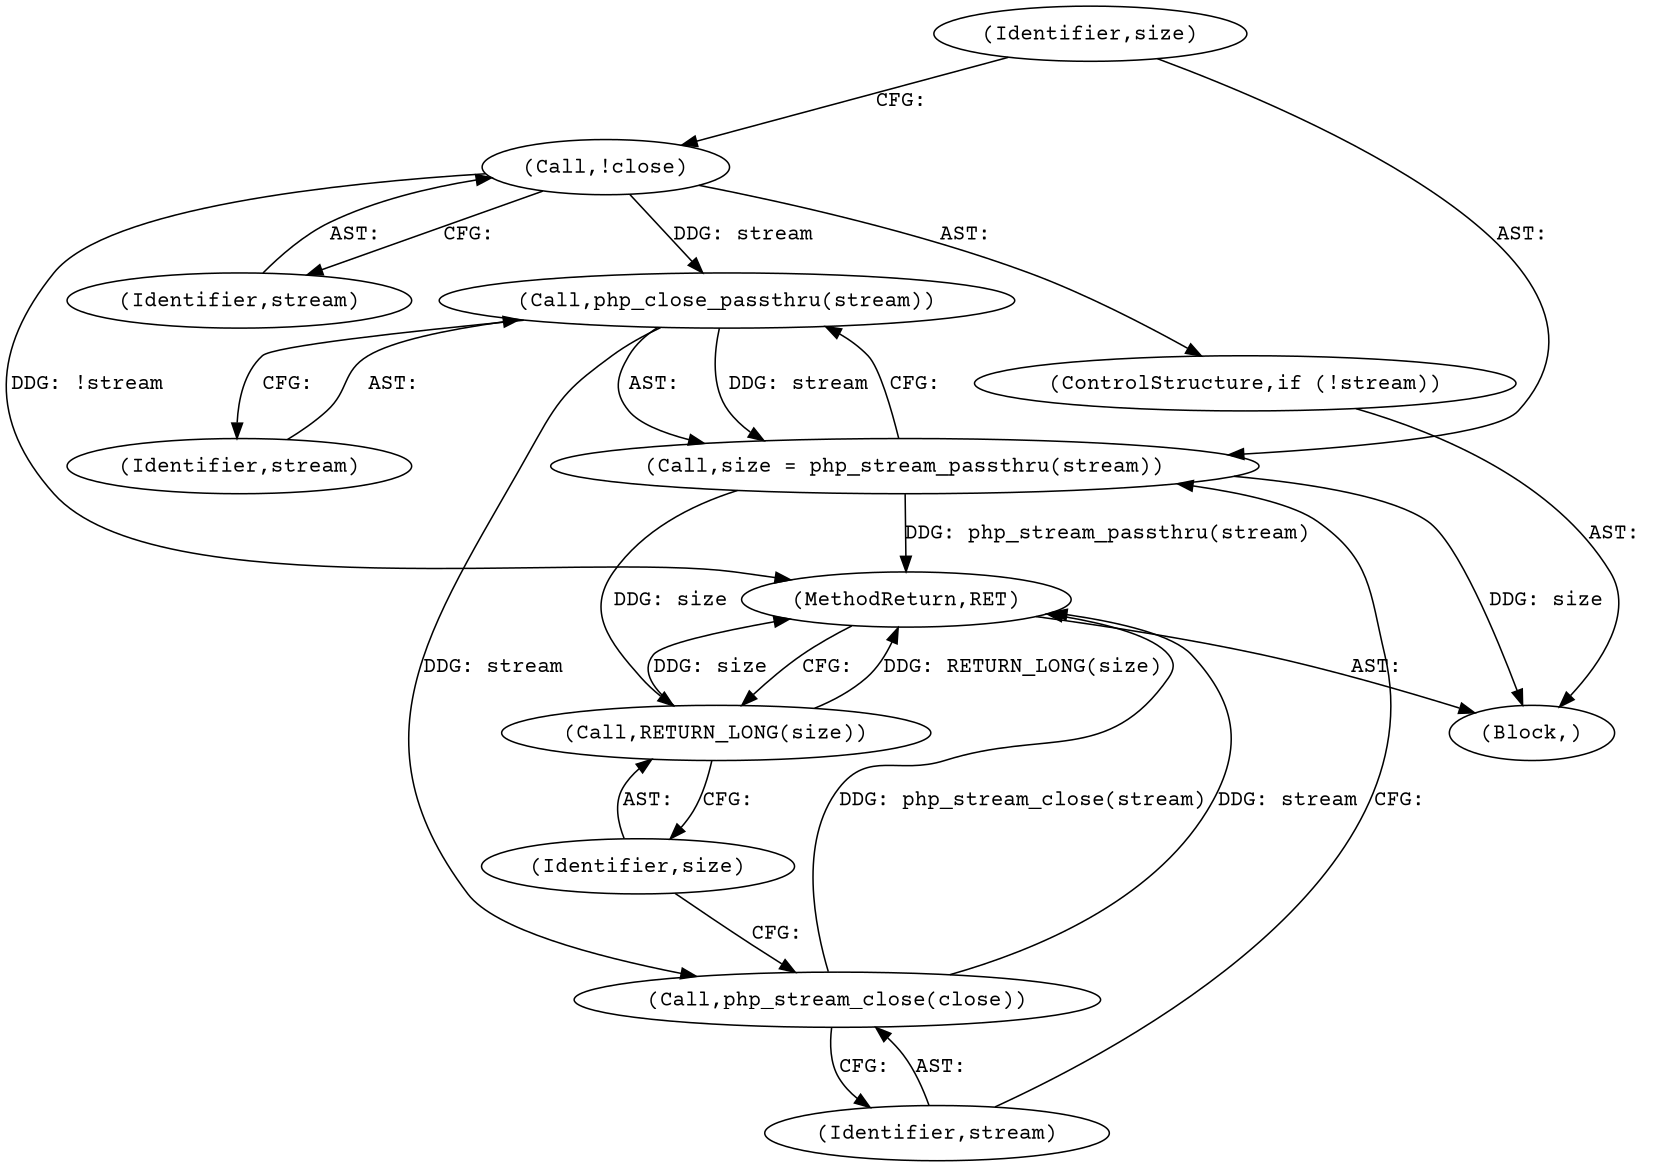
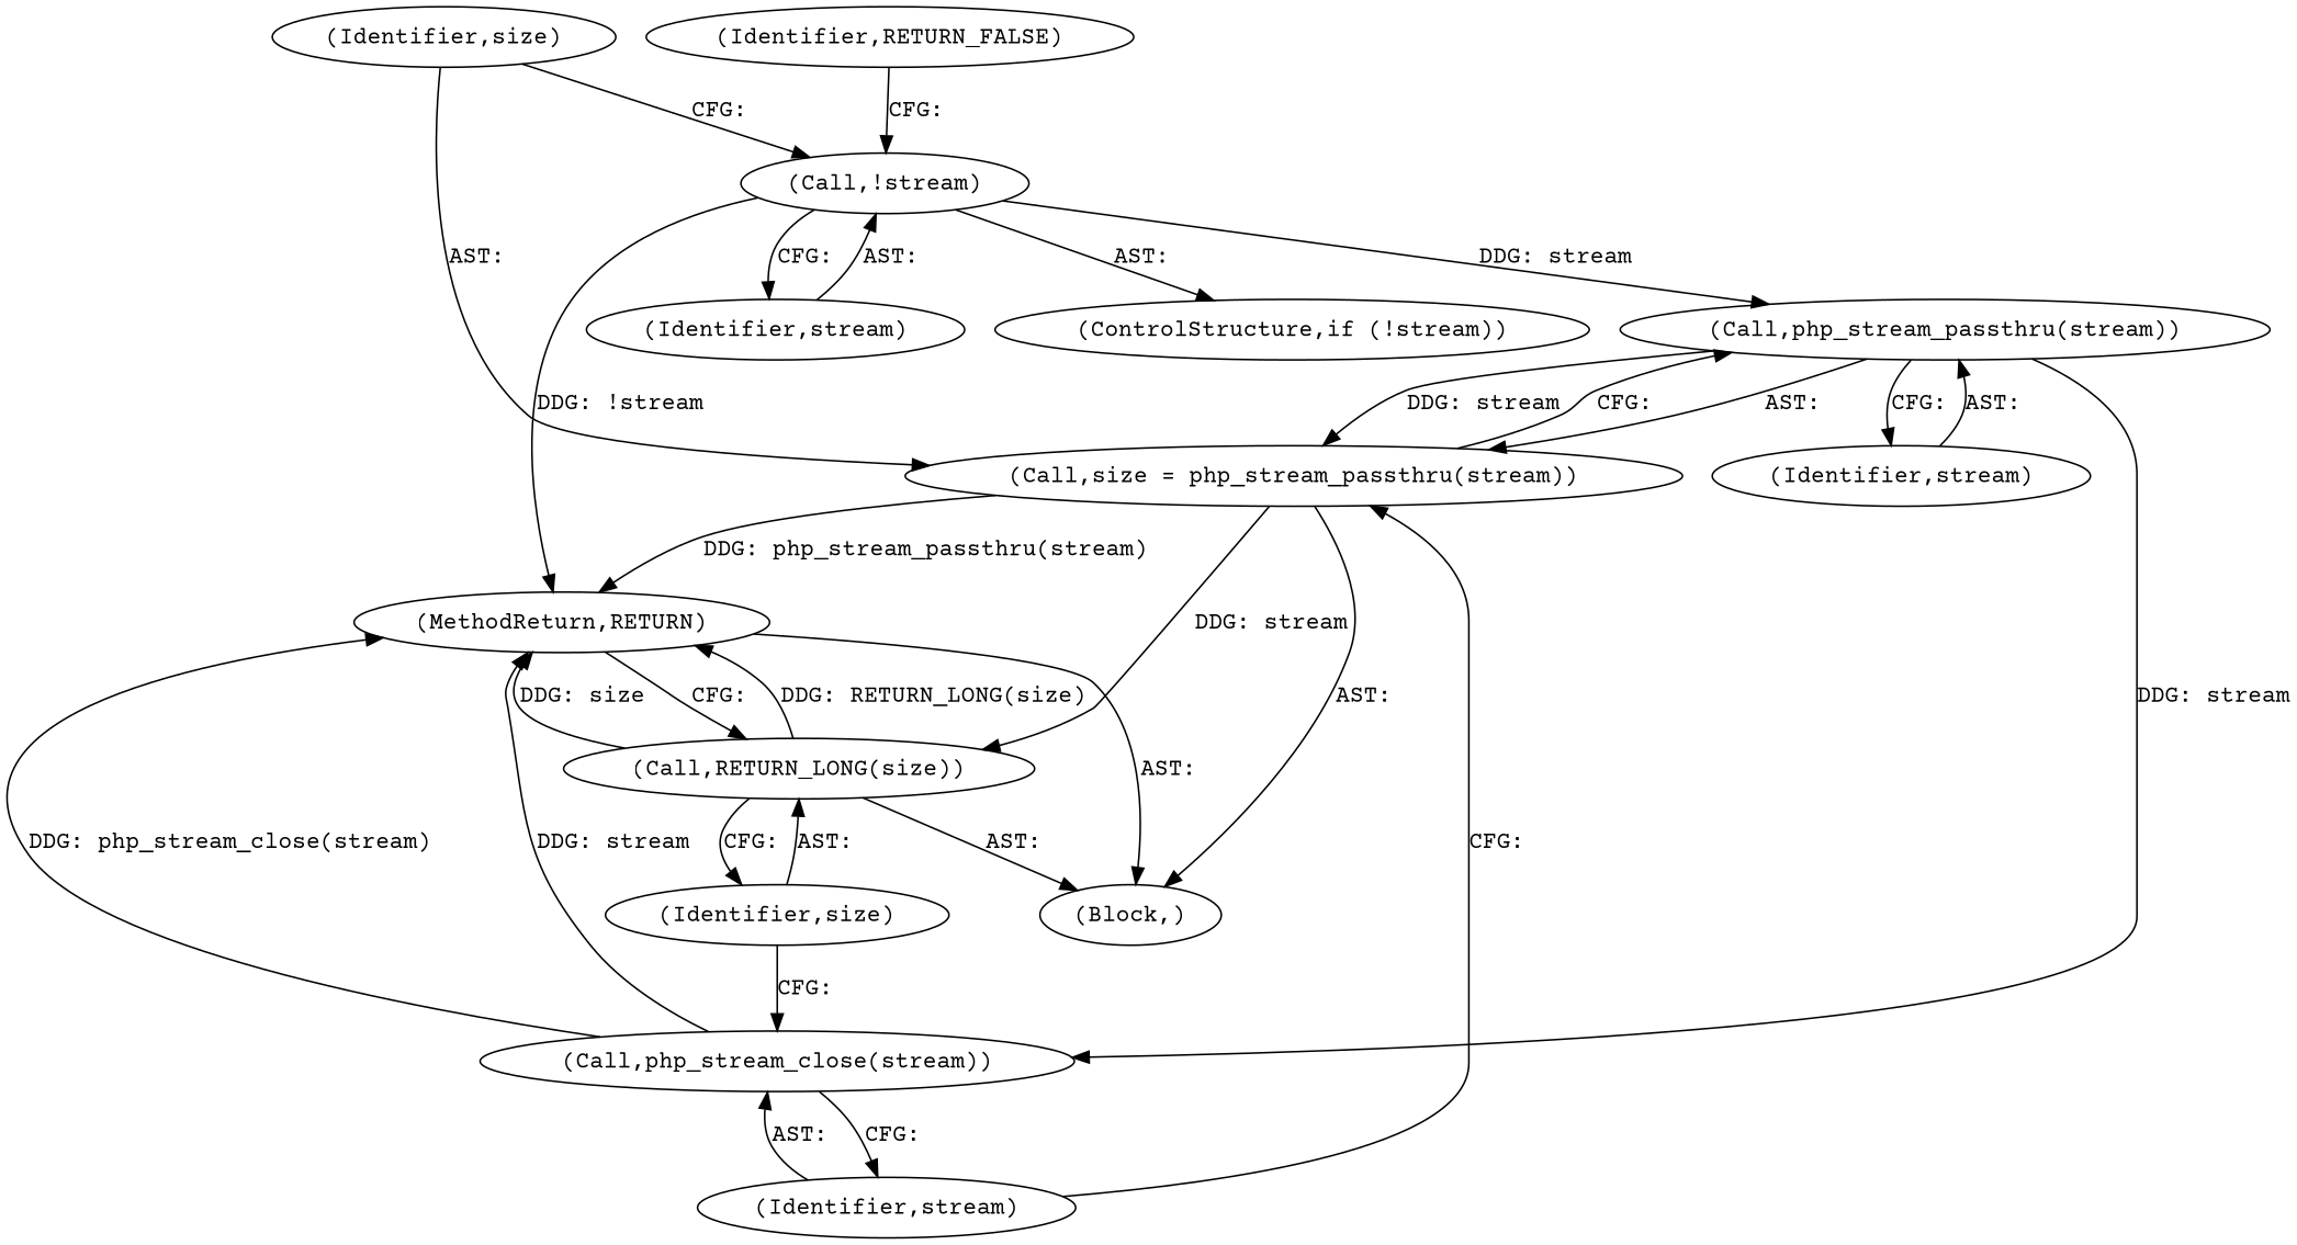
  digraph {
    fontname="Courier Prime"
    node [fontname="Courier Prime"]
    edge [fontname="Courier Prime"]
-   n1 [label="(Call,php_close_passthru(stream))"]
+   n1 [label="(Call,php_stream_passthru(stream))"]
    n2 [label="(Call,size = php_stream_passthru(stream))"]
-   n3 [label="(Call,php_stream_close(close))"]
+   n3 [label="(Call,php_stream_close(stream))"]
    n4 [label="(Identifier,stream)"]
-   n5 [label="(MethodReturn,RET)"]
+   n5 [label="(MethodReturn,RETURN)"]
    n6 [label="(Call,RETURN_LONG(size))"]
    n7 [label="(Block,)"]
    n8 [label="(Identifier,stream)"]
-   n9 [label="(Call,!close)"]
+   n9 [label="(Call,!stream)"]
    n10 [label="(Identifier,stream)"]
    n11 [label="(ControlStructure,if (!stream))"]
    n12 [label="(Identifier,size)"]
    n13 [label="(Identifier,size)"]
+   n14 [label="(Identifier,RETURN_FALSE)"]
    n1 -> n2 [label="AST: "]
    n1 -> n2 [label="DDG: stream"]
    n1 -> n3 [label="DDG: stream"]
    n1 -> n4 [label="CFG: "]
    n2 -> n1 [label="CFG: "]
    n2 -> n5 [label="DDG: php_stream_passthru(stream)"]
-   n2 -> n6 [label="DDG: size"]
-   n2 -> n7 [label="DDG: size"]
+   n2 -> n6 [label="DDG: stream"]
+   n2 -> n7 [label="AST: "]
    n3 -> n5 [label="DDG: php_stream_close(stream)"]
    n3 -> n5 [label="DDG: stream"]
    n3 -> n8 [label="CFG: "]
    n4 -> n1 [label="AST: "]
    n5 -> n6 [label="CFG: "]
    n5 -> n7 [label="AST: "]
    n6 -> n5 [label="DDG: RETURN_LONG(size)"]
    n6 -> n5 [label="DDG: size"]
-   n11 -> n7 [label="AST: "]
+   n6 -> n7 [label="AST: "]
    n6 -> n12 [label="CFG: "]
    n8 -> n2 [label="CFG: "]
    n8 -> n3 [label="AST: "]
    n9 -> n1 [label="DDG: stream"]
    n9 -> n5 [label="DDG: !stream"]
    n9 -> n10 [label="CFG: "]
    n9 -> n11 [label="AST: "]
    n10 -> n9 [label="AST: "]
    n12 -> n3 [label="CFG: "]
    n12 -> n6 [label="AST: "]
    n13 -> n2 [label="AST: "]
    n13 -> n9 [label="CFG: "]
+   n14 -> n9 [label="CFG: "]
  }
